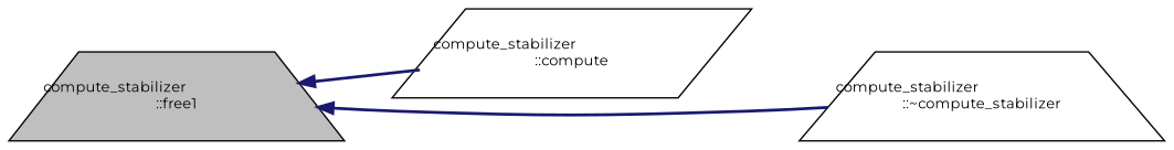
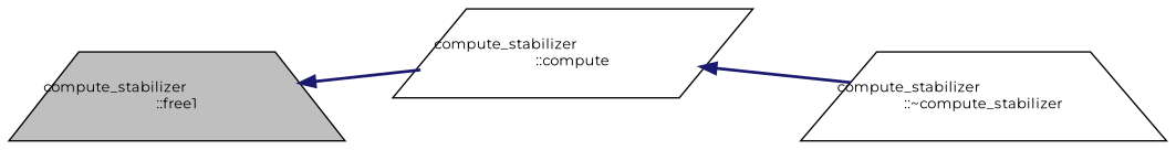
  digraph {
    fontname=Montserrat
    rankdir=LR
    node [color=black fillcolor=white fontname=Montserrat fontsize=10 shape=trapezium style=filled]
    edge [color=midnightblue dir=back fontname=Montserrat fontsize=10 labelfontname=Helvetica labelfontsize=10 style=bold]
    n1 [fillcolor=grey75 fontcolor=black height=0.2 label="compute_stabilizer\l::free1" width=0.4]
    n2 [height=0.2 label="compute_stabilizer\l::compute" shape=parallelogram width=0.4]
    n3 [height=0.2 label="compute_stabilizer\l::~compute_stabilizer" width=0.4]
    n1 -> n2
-   n1 -> n3
+   n2 -> n3
  }
